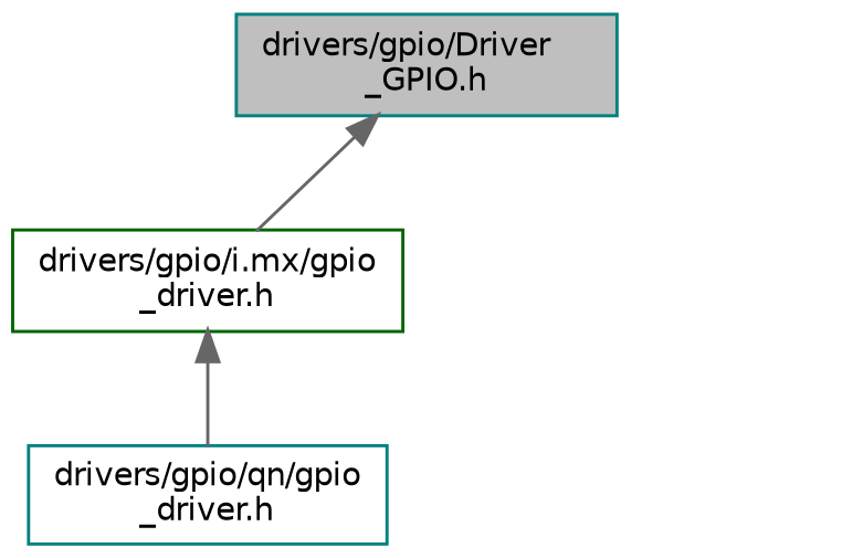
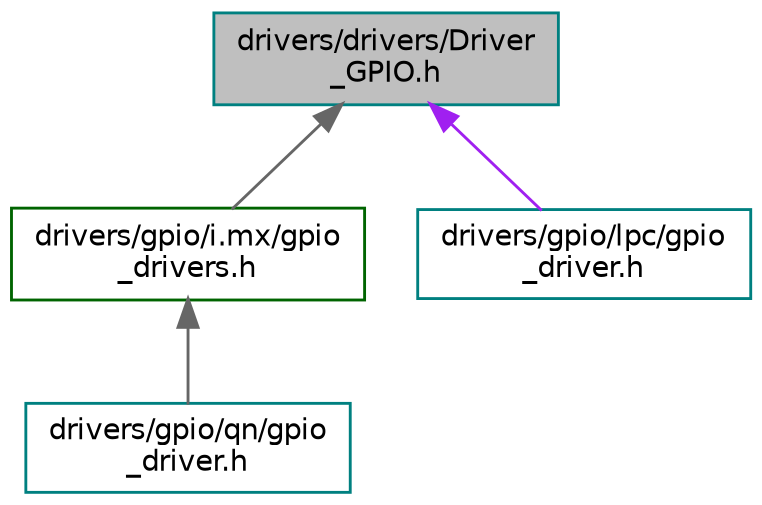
  digraph {
    node [color=teal fillcolor=white fontname=Helvetica fontsize=10 shape=record style=filled]
    edge [color=gray40 dir=back fontname=Helvetica fontsize=10 labelfontname=Helvetica labelfontsize=10 style=solid]
-   n1 [fillcolor=grey75 fontcolor=black height=0.2 label="drivers/gpio/Driver\l_GPIO.h" width=0.4]
-   n2 [color=darkgreen height=0.2 label="drivers/gpio/i.mx/gpio\l_driver.h" width=0.4]
+   n1 [fillcolor=grey75 fontcolor=black height=0.2 label="drivers/drivers/Driver\l_GPIO.h" width=0.4]
+   n2 [color=darkgreen height=0.2 label="drivers/gpio/i.mx/gpio\l_drivers.h" width=0.4]
+   n3 [height=0.2 label="drivers/gpio/lpc/gpio\l_driver.h" width=0.4]
    n4 [height=0.2 label="drivers/gpio/qn/gpio\l_driver.h" width=0.4]
    n1 -> n2
+   n1 -> n3 [color=purple]
    n2 -> n4
  }
